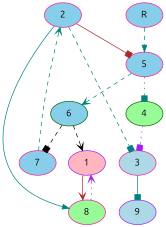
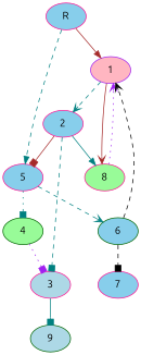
  digraph {
    fontname=Ubuntu
    node [color=deeppink fillcolor=skyblue fontname=Ubuntu style=filled]
    edge [arrowhead=box color=teal fontname=Ubuntu style=dashed]
    1 [color=purple fillcolor=lightpink]
    8 [fillcolor=palegreen]
    2
    3 [fillcolor=lightblue]
    5
-   9 [color=purple fillcolor=lightblue]
+   9 [color=darkgreen fillcolor=lightblue]
    4 [color=darkgreen fillcolor=palegreen]
    6 [color=darkgreen]
    7
    R
    1 -> 8 [arrowhead=vee color=brown style=solid]
    8 -> 1 [arrowhead=vee color=purple style=dotted]
    2 -> 8 [arrowhead=normal style=solid]
    2 -> 3
    2 -> 5 [color=brown style=solid]
    3 -> 9 [style=solid]
    5 -> 4 [style=dotted]
    5 -> 6 [arrowhead=vee]
    4 -> 3 [color=purple style=dotted]
    6 -> 1 [arrowhead=vee color=black]
    6 -> 7 [color=black]
-   7 -> 2 [arrowhead=vee]
+   1 -> 2 [arrowhead=vee]
+   R -> 1 [arrowhead=normal color=brown style=solid]
    R -> 5 [arrowhead=normal]
  }
